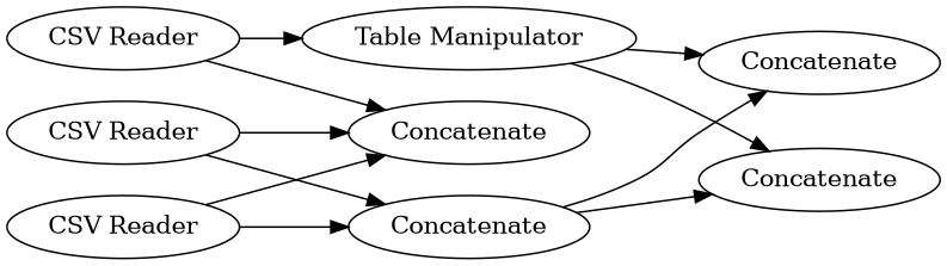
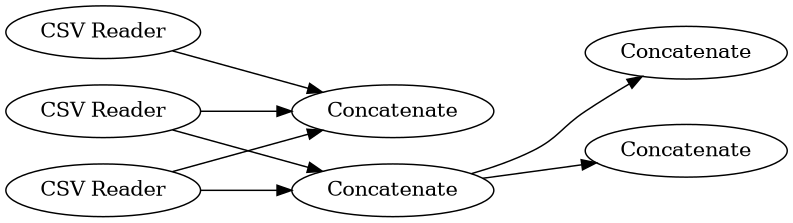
  digraph {
    rankdir=LR
    n1 [label="CSV Reader"]
    n2 [label=Concatenate]
    n3 [label=Concatenate]
    n4 [label="CSV Reader"]
-   n5 [label="Table Manipulator"]
    n6 [label=Concatenate]
    n7 [label=Concatenate]
    n8 [label="CSV Reader"]
    n1 -> n2
    n1 -> n3
    n3 -> n6
    n3 -> n7
    n4 -> n2
-   n4 -> n5
-   n5 -> n6
-   n5 -> n7
    n8 -> n2
    n8 -> n3
  }
